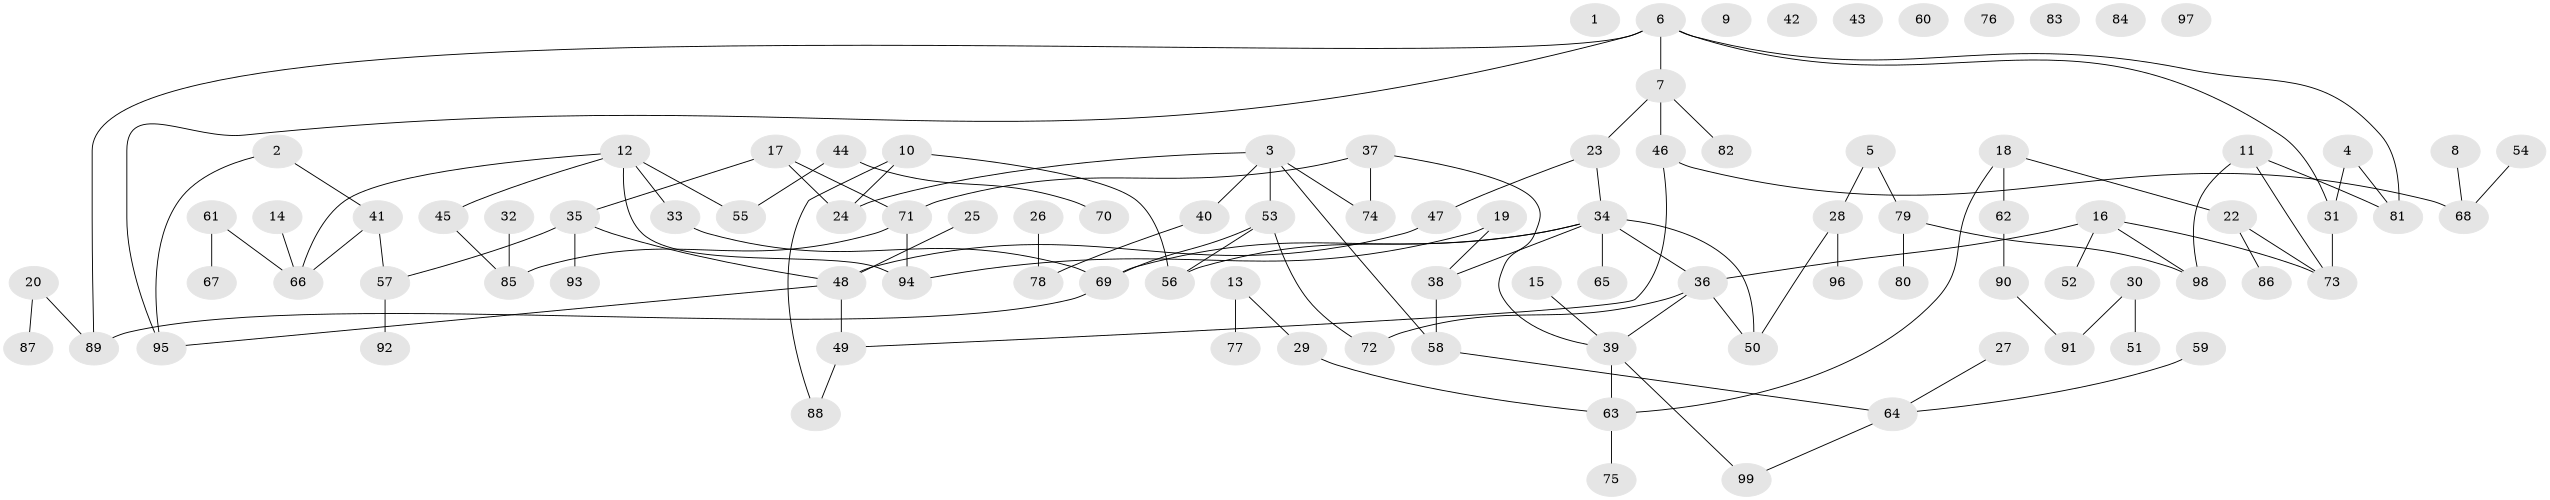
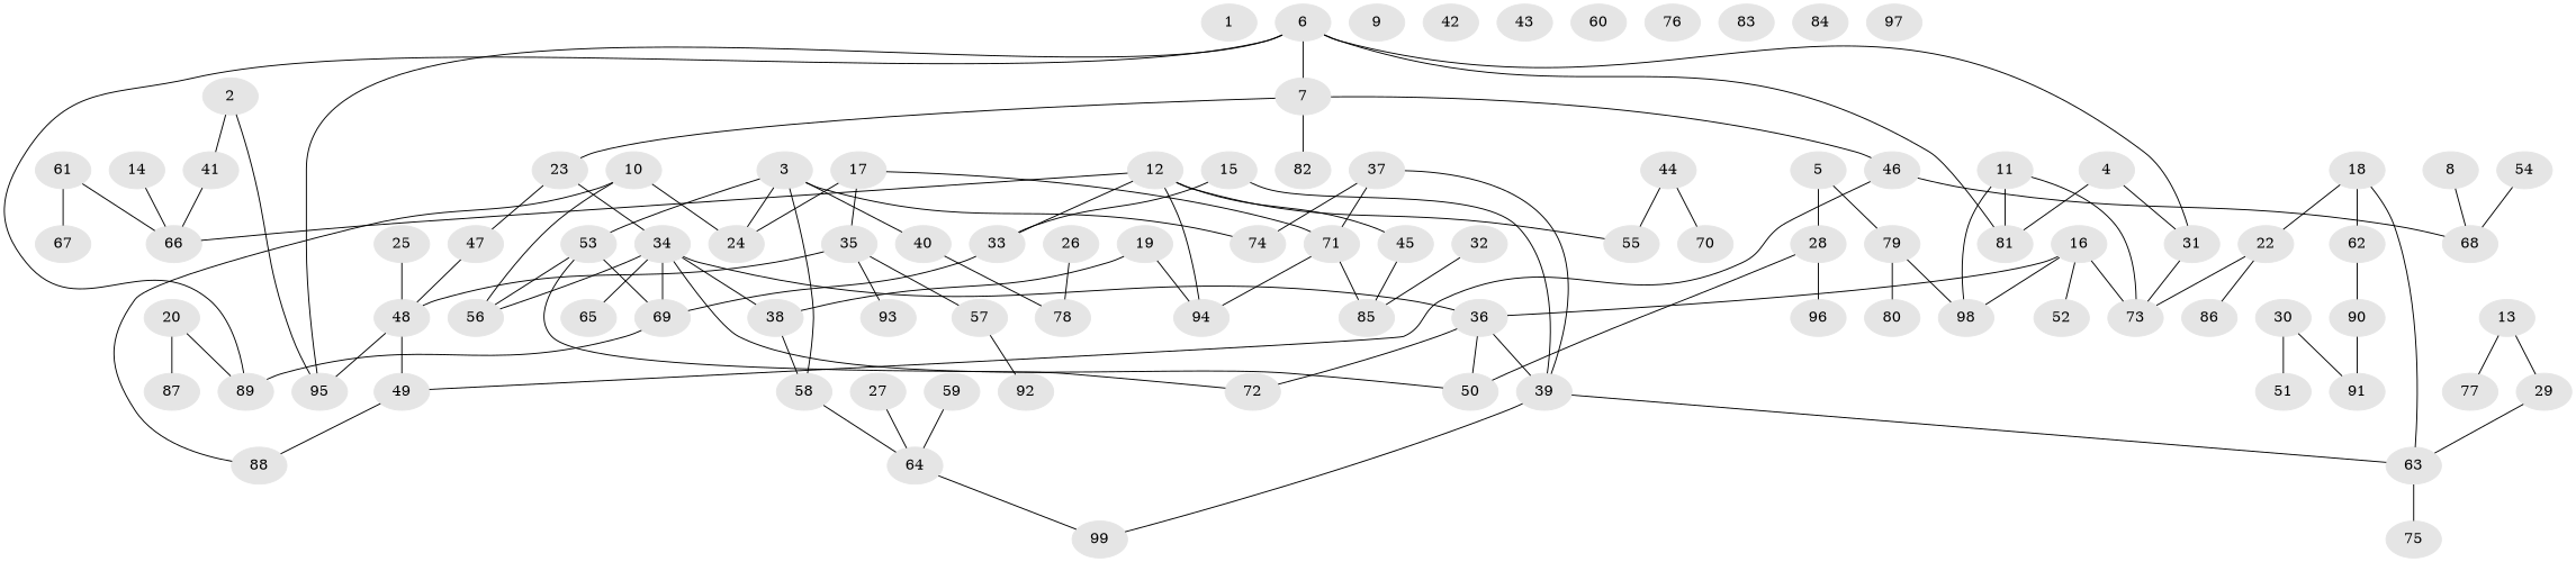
  graph {
    node [color=gray90 style=filled]
    1
    2
    41
    95
    66
    57
    3
    24
    40
    53
    58
    74
    78
    56
    69
    72
    64
    4
    31
    81
    73
    5
    28
    79
    50
    96
    98
    80
    6
    7
    89
    23
    46
    82
    34
    47
    68
    49
    8
    9
    10
    88
    11
    12
    33
    45
    94
    55
    85
    13
    29
    77
    63
    14
    15
    39
    99
    16
    36
    52
    17
    35
    71
    48
    93
    18
    22
    62
    86
    90
    75
    19
    38
    20
    87
    25
    65
    26
    27
    30
    51
    91
    32
    92
    37
    42
    43
    44
    70
    54
    59
    60
    61
    67
    76
    83
    84
    97
    2 -- 41
    2 -- 95
    41 -- 66
-   41 -- 57
    57 -- 92
    3 -- 24
    3 -- 40
    3 -- 53
    3 -- 58
    3 -- 74
    40 -- 78
    53 -- 56
    53 -- 69
    53 -- 72
    58 -- 64
    69 -- 89
    64 -- 99
    4 -- 31
    4 -- 81
    31 -- 73
    5 -- 28
    5 -- 79
    28 -- 50
    28 -- 96
    79 -- 98
    79 -- 80
    6 -- 95
    6 -- 31
    6 -- 81
    6 -- 7
    6 -- 89
    7 -- 23
    7 -- 46
    7 -- 82
    23 -- 34
    23 -- 47
    46 -- 68
    46 -- 49
    34 -- 56
    34 -- 69
    34 -- 50
    34 -- 36
    34 -- 38
    34 -- 65
    47 -- 48
    49 -- 88
    8 -- 68
    10 -- 24
    10 -- 56
    10 -- 88
    11 -- 81
    11 -- 73
    11 -- 98
    12 -- 66
    12 -- 33
    12 -- 45
    12 -- 94
    12 -- 55
    33 -- 69
    45 -- 85
    13 -- 29
    13 -- 77
    29 -- 63
    63 -- 75
    14 -- 66
+   15 -- 33
    15 -- 39
    39 -- 63
    39 -- 99
    16 -- 73
    16 -- 98
    16 -- 36
    16 -- 52
    36 -- 72
    36 -- 50
    36 -- 39
    17 -- 24
    17 -- 35
    17 -- 71
    35 -- 57
    35 -- 48
    35 -- 93
    71 -- 94
    71 -- 85
    48 -- 95
    48 -- 49
    18 -- 63
    18 -- 22
    18 -- 62
    22 -- 73
    22 -- 86
    62 -- 90
    90 -- 91
    19 -- 94
    19 -- 38
    38 -- 58
    20 -- 89
    20 -- 87
    25 -- 48
    26 -- 78
    27 -- 64
    30 -- 51
    30 -- 91
    32 -- 85
    37 -- 74
    37 -- 39
    37 -- 71
    44 -- 55
    44 -- 70
    54 -- 68
    59 -- 64
    61 -- 66
    61 -- 67
  }
